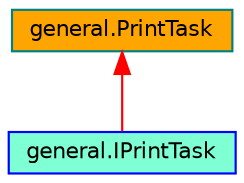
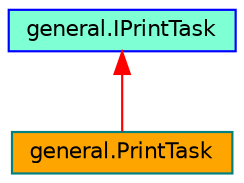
  digraph {
    node [fontname=Helvetica fontsize=10 shape=record style=filled]
    n1 [color=blue fillcolor=aquamarine fontcolor=black height=0.2 label="general.IPrintTask" width=0.4]
    n2 [color=teal fillcolor=orange height=0.2 label="general.PrintTask" width=0.4]
-   n2 -> n1 [color=red dir=back fontname=Helvetica fontsize=10 labelfontname=Helvetica labelfontsize=10 style=solid]
+   n1 -> n2 [color=red dir=back fontname=Helvetica fontsize=10 labelfontname=Helvetica labelfontsize=10 style=solid]
  }
